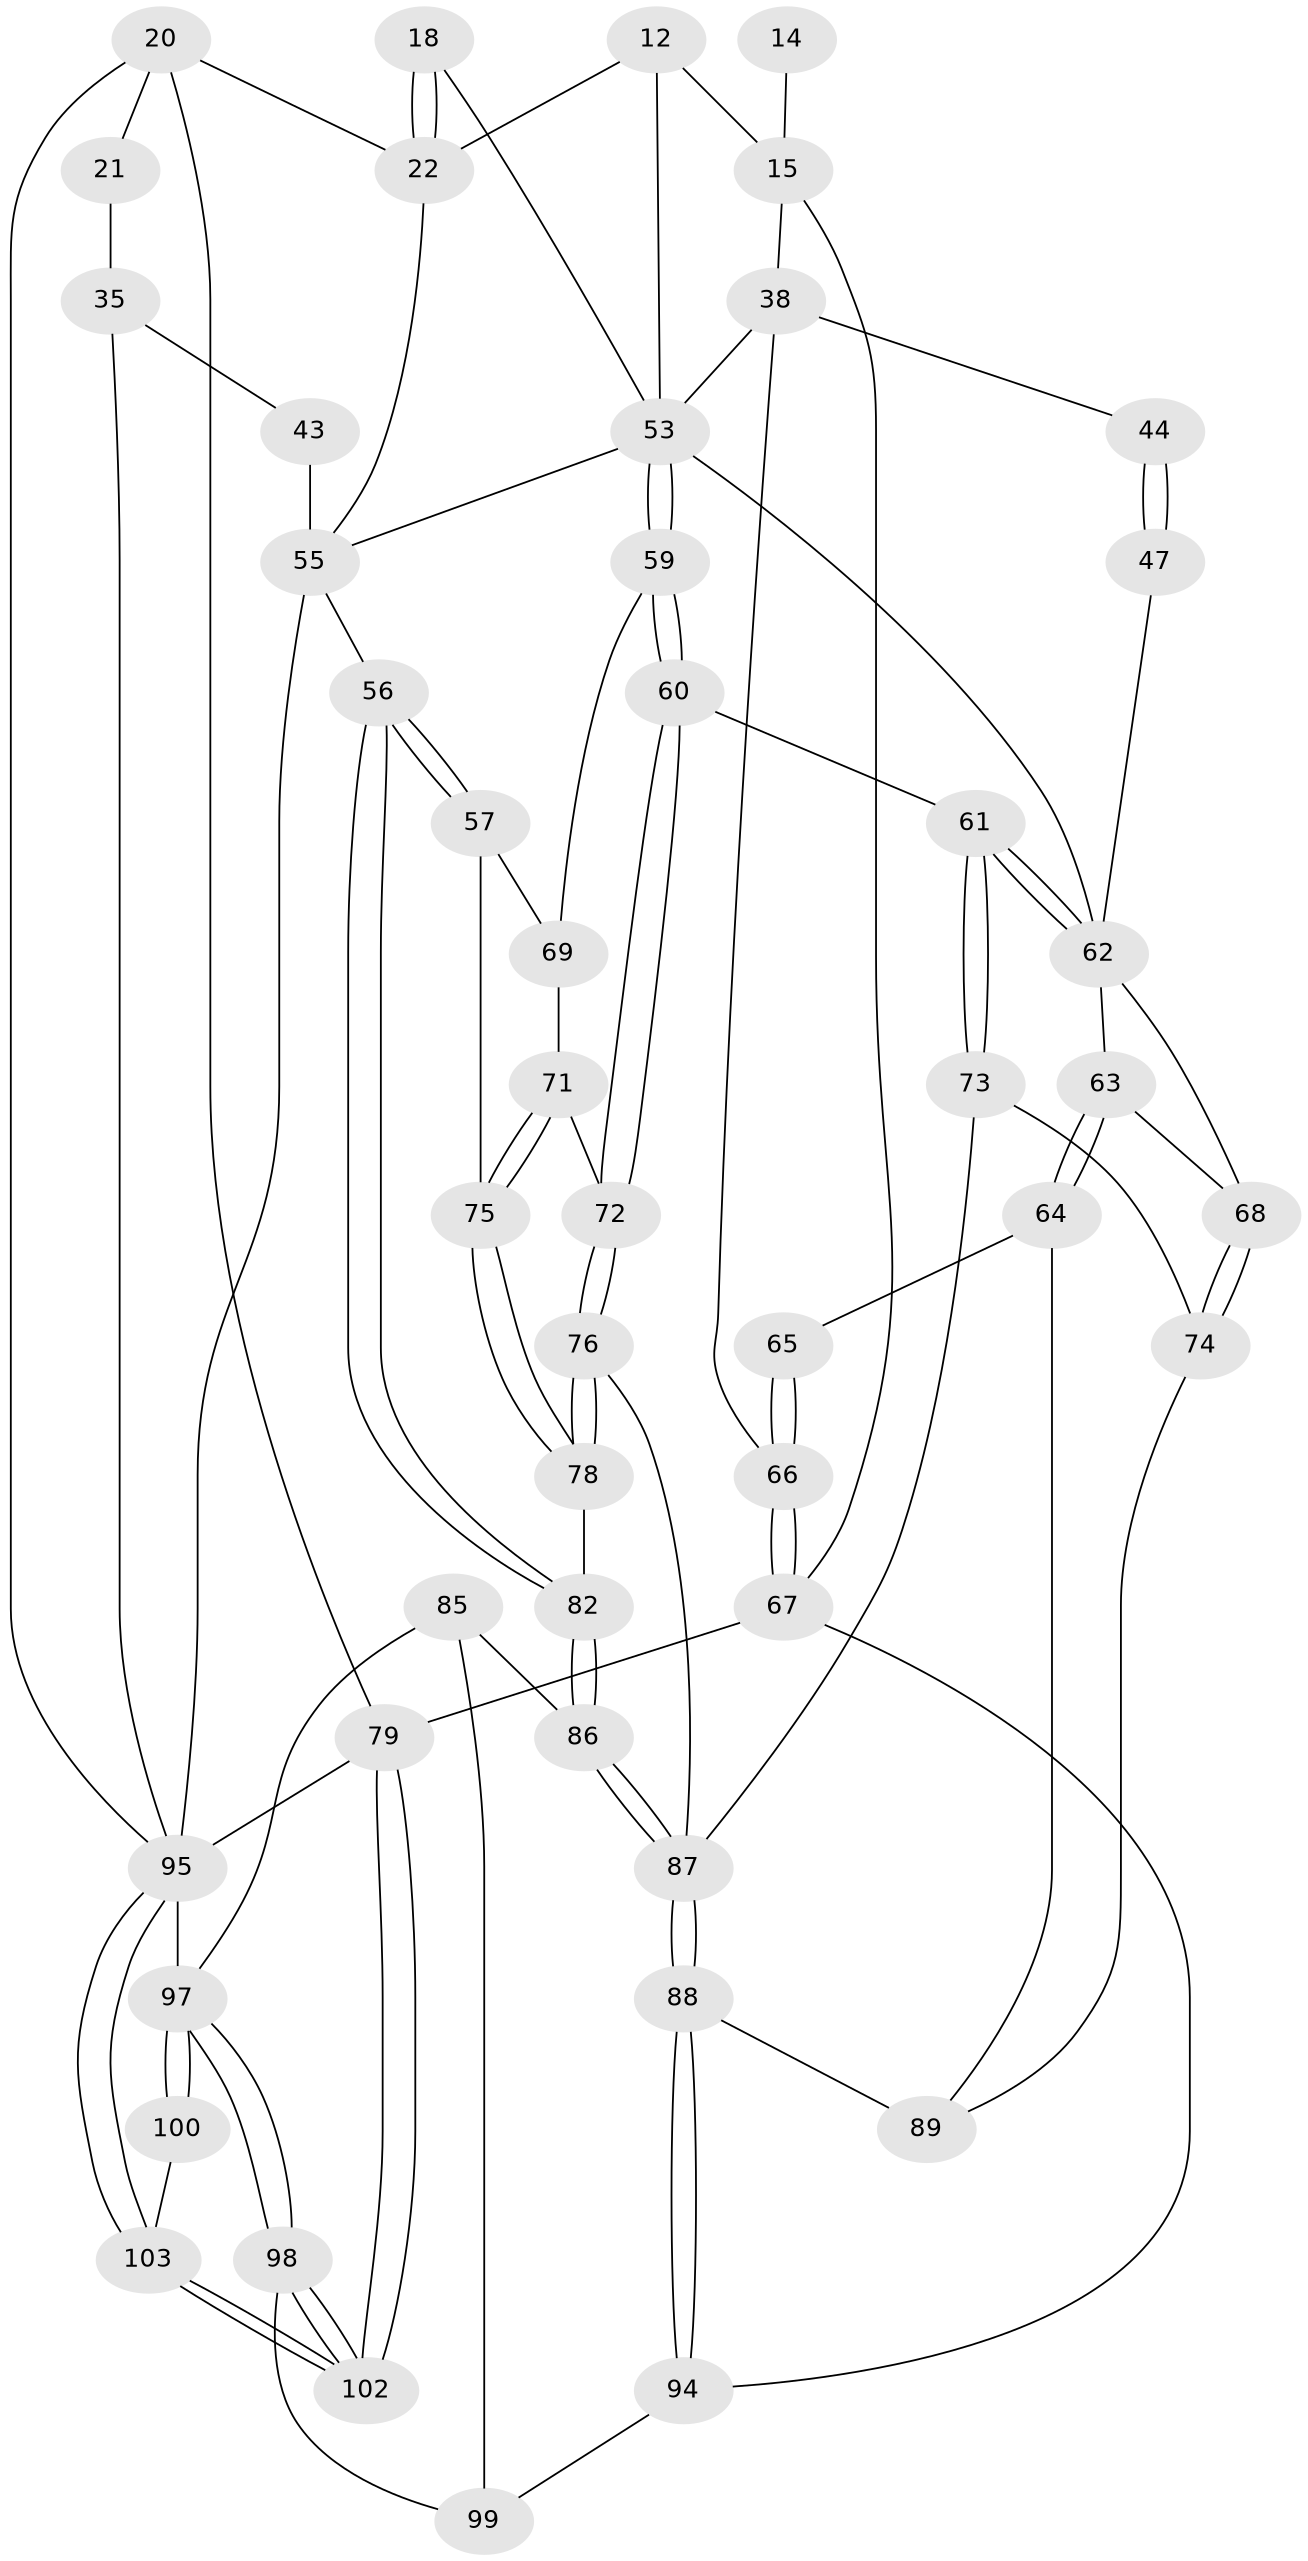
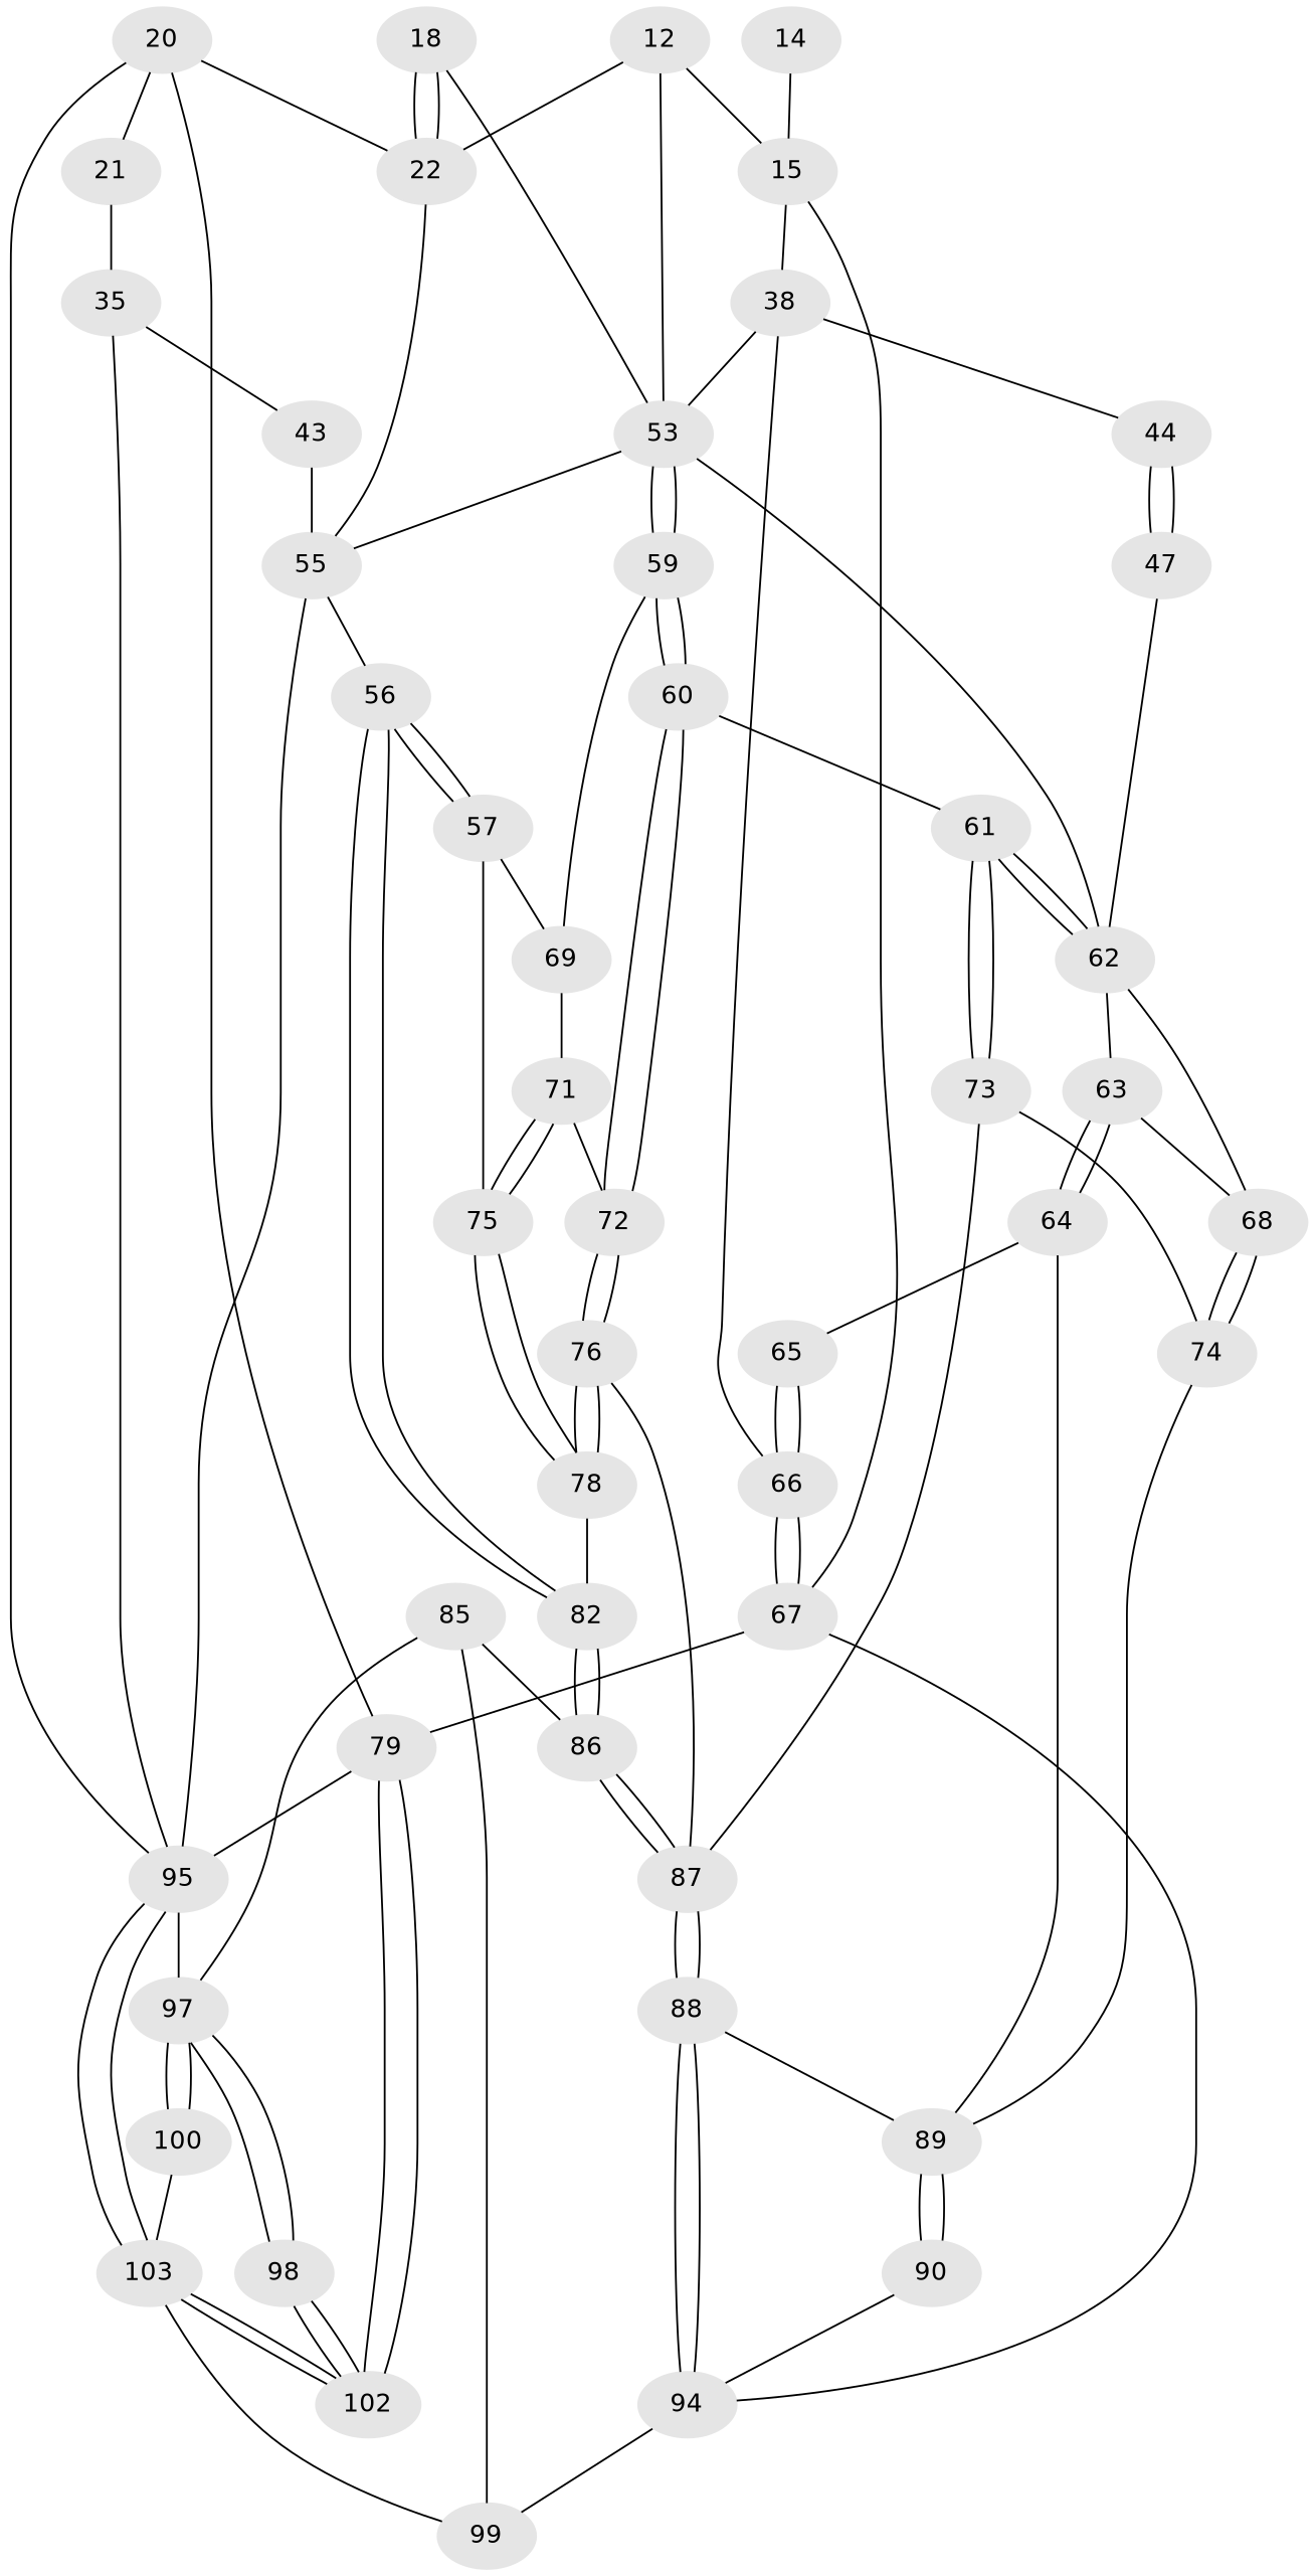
  graph {
    fontname="DejaVu Sans"
    node [color=gray90 fontname="DejaVu Sans" style=filled]
    edge [fontname="DejaVu Sans"]
    12 [super="+11"]
    15 [super="+13"]
    22 [super="+9+10"]
    53 [super="+36"]
    38 [super="+29+37"]
    67 [super="+3"]
    55 [super="+49"]
    62 [super="+46"]
    59
    14
    44 [super="+40"]
    66 [super="+42+30"]
    79 [super="+2"]
    94 [super="+92"]
    18
    20 [super="+19"]
    21
    95 [super="+70"]
    35 [super="+23"]
    102
    97 [super="+84+83+96"]
    n22 [label=103]
    43 [super="+24"]
    56
    47
    65 [super="+41"]
    63
    68
    69 [super="+58"]
    60
    71
    57
    82
    75
    86
    78
    61
    72
    73
    76
    74
    87 [super="+77"]
    64
    89 [super="+81"]
+   90
    99 [super="+93"]
    88
    85
    98
    100
    12 -- 15 [weight=2]
    12 -- 22
    12 -- 53
    15 -- 38
    15 -- 67
    22 -- 55
    53 -- 55
    53 -- 62
    53 -- 59
    53 -- 59
    38 -- 53
    38 -- 44 [weight=2]
    38 -- 66
    67 -- 79 [weight=2]
    67 -- 94
    55 -- 95 [weight=2]
    55 -- 56
    62 -- 63
    62 -- 68
    59 -- 69
    59 -- 60
    59 -- 60
    14 -- 15 [weight=2]
    44 -- 47 [weight=2]
    44 -- 47
    66 -- 67 [weight=2]
    66 -- 67
    79 -- 95
    79 -- 102
    79 -- 102
    94 -- 99 [weight=2]
    18 -- 22 [weight=2]
    18 -- 22
    18 -- 53
    20 -- 22
    20 -- 79 [weight=2]
    20 -- 21 [weight=2]
    20 -- 95
    21 -- 35
    95 -- 97 [weight=2]
    95 -- n22
    95 -- n22
    35 -- 95
    35 -- 43 [weight=2]
    97 -- 98
    97 -- 98
    97 -- 100 [weight=2]
    97 -- 100
    n22 -- 102
    n22 -- 102
    43 -- 55 [weight=2]
    56 -- 57
    56 -- 57
    56 -- 82
    56 -- 82
    47 -- 62
    65 -- 66 [weight=2]
    65 -- 66
    63 -- 68
    63 -- 64
    63 -- 64
    68 -- 74
    68 -- 74
    69 -- 71
    60 -- 61
    60 -- 72
    60 -- 72
    71 -- 75
    71 -- 75
    71 -- 72
    57 -- 69
    57 -- 75
    82 -- 86
    82 -- 86
    75 -- 78
    75 -- 78
    86 -- 87
    86 -- 87
    78 -- 82
    61 -- 62
    61 -- 62
    61 -- 73
    61 -- 73
    72 -- 76
    72 -- 76
    73 -- 74
    73 -- 87
    76 -- 78
    76 -- 78
    76 -- 87
    74 -- 89
    87 -- 88
    87 -- 88
    64 -- 65
    64 -- 89
+   89 -- 90 [weight=2]
+   89 -- 90
+   90 -- 94
    88 -- 94
    88 -- 94
    88 -- 89
    85 -- 97
    85 -- 86
    85 -- 99
    98 -- 102
    98 -- 102
-   98 -- 99
+   n22 -- 99
    100 -- n22
  }
